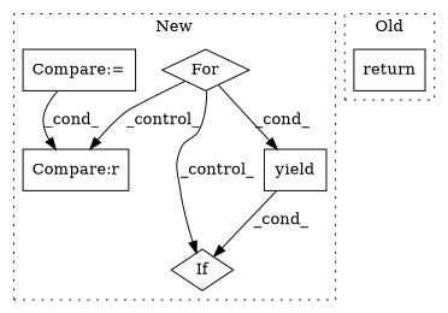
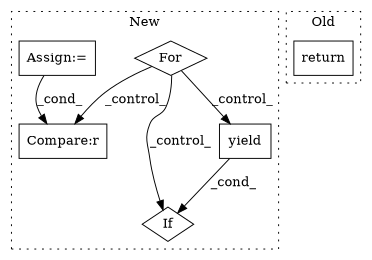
  digraph {
    node [l=3 shape=box]
    n1 [a=105 l=6 label=yield s=1160]
    n2 [a=107 l="4,14" label=For s="1011,1053" shape=diamond]
    n3 [a=96 label=If s=1067 shape=diamond]
    n4 [a=40 l=45 label="Compare:r" s=1070]
-   n5 [a=68 label="Compare:=" s=981]
+   n5 [a=68 label="Assign:=" s=981]
    n6 [a=93 l=7 label=return s=739]
    subgraph cluster_1 {
      label=New
      style=dotted
      n1
      n2
      n3
      n4
      n5
    }
    subgraph cluster_2 {
      label=Old
      style=dotted
      n6
    }
    n1 -> n3 [label=_cond_]
-   n2 -> n1 [label=_cond_]
+   n2 -> n1 [label=_control_]
    n2 -> n3 [label=_control_]
    n2 -> n4 [label=_control_]
    n5 -> n4 [label=_cond_]
  }
